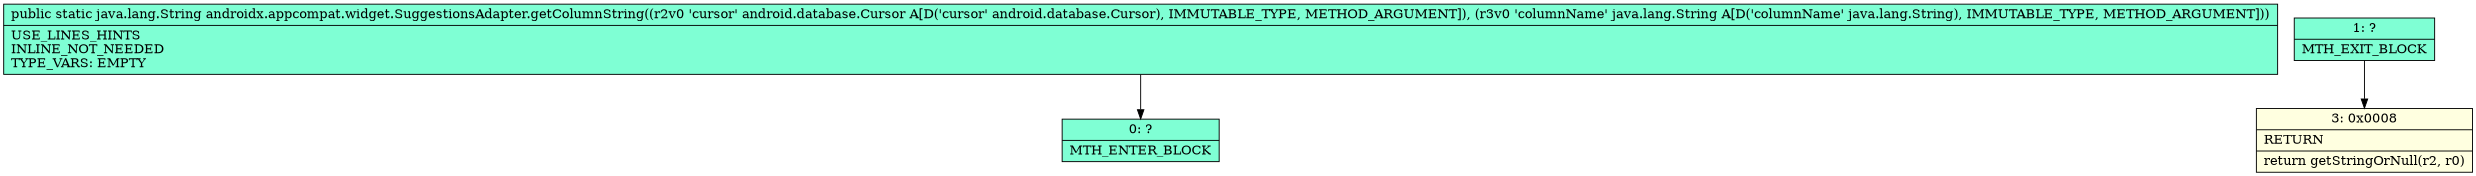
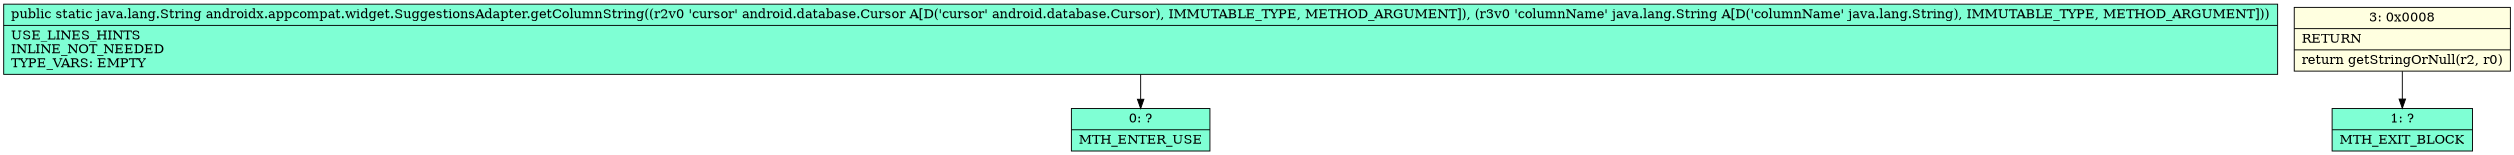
  digraph {
    node [fillcolor=aquamarine shape=record style=filled]
-   n1 [label="{0\:\ ?|MTH_ENTER_BLOCK\l}"]
+   n1 [label="{0\:\ ?|MTH_ENTER_USE\l}"]
    n2 [fillcolor=lightyellow label="{3\:\ 0x0008|RETURN\l|return getStringOrNull(r2, r0)\l}"]
    n3 [label="{1\:\ ?|MTH_EXIT_BLOCK\l}"]
    n4 [label="{public static java.lang.String androidx.appcompat.widget.SuggestionsAdapter.getColumnString((r2v0 'cursor' android.database.Cursor A[D('cursor' android.database.Cursor), IMMUTABLE_TYPE, METHOD_ARGUMENT]), (r3v0 'columnName' java.lang.String A[D('columnName' java.lang.String), IMMUTABLE_TYPE, METHOD_ARGUMENT]))  | USE_LINES_HINTS\lINLINE_NOT_NEEDED\lTYPE_VARS: EMPTY\l}"]
-   n3 -> n2
+   n2 -> n3
    n4 -> n1
  }
